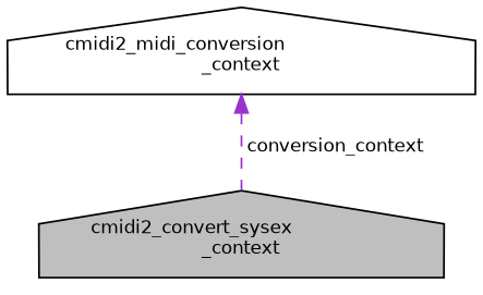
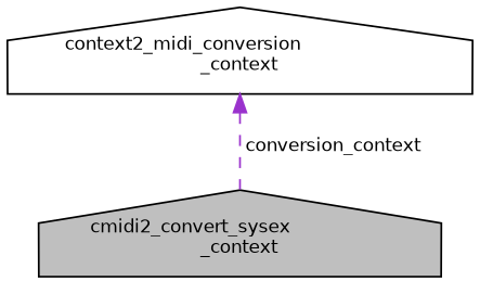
  digraph {
    node [color=black fontname=Helvetica fontsize=10 shape=house style=filled]
    n1 [fillcolor=grey75 fontcolor=black height=0.2 label="cmidi2_convert_sysex\l_context" width=0.4]
-   n2 [fillcolor=white height=0.2 label="cmidi2_midi_conversion\l_context" width=0.4]
+   n2 [fillcolor=white height=0.2 label="context2_midi_conversion\l_context" width=0.4]
    n2 -> n1 [color=darkorchid3 dir=back fontname=Helvetica fontsize=10 label=" conversion_context" labelfontname=Helvetica labelfontsize=10 style=dashed]
  }
